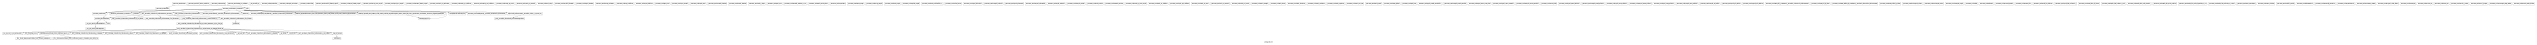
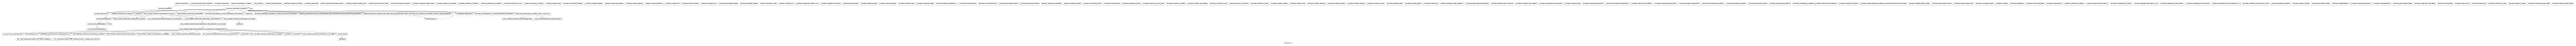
  digraph {
    fontname="Fira Sans"
    label="Call graph: fix_nvt.ll"
    node [fontname="Fira Sans" shape=record]
    edge [fontname="Fira Sans"]
    n1 [label="{_ZNSt11char_traitsIcE6lengthEPKc}"]
    n2 [label="{_ZN9__gnu_cxx11char_traitsIcE6lengthEPKc}"]
    n3 [label="{strlen}"]
    n4 [label="{_ZN9__gnu_cxx11char_traitsIcE2eqERKcS3_}"]
    n5 [label="{_ZN9LAMMPS_NS6FixNVTC2EPNS_6LAMMPSEiPPc}"]
    n6 [label="{_ZN9LAMMPS_NS5FixNHC2EPNS_6LAMMPSEiPPc}"]
    n7 [label="{_ZNSaIcEC1Ev}"]
    n8 [label="{_ZNSt7__cxx1112basic_stringIcSt11char_traitsIcESaIcEEC2IS3_EEPKcRKS3_}"]
    n9 [label="{_ZN9LAMMPS_NS5FixNHD2Ev}"]
    n10 [label="{_ZNSt7__cxx1112basic_stringIcSt11char_traitsIcESaIcEED1Ev}"]
    n11 [label="{_ZN9LAMMPS_NS5Error3allERKNSt7__cxx1112basic_stringIcSt11char_traitsIcESaIcEEEiS8_}"]
    n12 [label="{_ZNSaIcED1Ev}"]
    n13 [label="{_ZN9LAMMPS_NS6Modify11add_computeERKNSt7__cxx1112basic_stringIcSt11char_traitsIcESaIcEEEi}"]
    n14 [label="{_ZN3fmt6v9_lmp7vformatB5cxx11ENS0_17basic_string_viewIcEENS0_17basic_format_argsINS0_20basic_format_contextINS0_8appenderEcEEEE}"]
    n15 [label="{_ZN3fmt6v9_lmp16make_format_argsINS0_20basic_format_contextINS0_8appenderEcEEJRPcS6_EEENS0_16format_arg_storeIT_JDpNSt9remove_cvINSt16remove_referenceIT0_E4typeEE4typeEEEEDpOSB_}"]
    n16 [label="{llvm.memcpy.p0.p0.i64}"]
    n17 [label="{llvm.experimental.noalias.scope.decl}"]
    n18 [label="{_ZN9LAMMPS_NS5utils6strdupERKNSt7__cxx1112basic_stringIcSt11char_traitsIcESaIcEEE}"]
    n19 [label="{_ZStplIcSt11char_traitsIcESaIcEENSt7__cxx1112basic_stringIT_T0_T1_EEOS8_PKS5_}"]
    n20 [label="{_ZNSt7__cxx1112basic_stringIcSt11char_traitsIcESaIcEE13_M_local_dataEv}"]
    n21 [label="{_ZNSt7__cxx1112basic_stringIcSt11char_traitsIcESaIcEE12_Alloc_hiderC1EPcRKS3_}"]
    n22 [label="{_ZNSt7__cxx1112basic_stringIcSt11char_traitsIcESaIcEE12_M_constructIPKcEEvT_S8_}"]
    n23 [label="{_ZNSt7__cxx1112basic_stringIcSt11char_traitsIcESaIcEE12_Alloc_hiderD2Ev}"]
    n24 [label="{_ZNSt7__cxx1112basic_stringIcSt11char_traitsIcESaIcEE6appendEPKc}"]
+   n25 [label="{_ZNSt7__cxx1112basic_stringIcSt11char_traitsIcESaIcEEC1EOS4_}"]
    n26 [label="{_ZNSt7__cxx1112basic_stringIcSt11char_traitsIcESaIcEE16_M_construct_auxIPKcEEvT_S8_St12__false_type}"]
    n27 [label="{_ZNSaIcED2Ev}"]
    n28 [label="{_ZN9LAMMPS_NS3Fix9init_listEiPNS_9NeighListE}"]
    n29 [label="{_ZN9LAMMPS_NS5FixNH5setupEi}"]
    n30 [label="{_ZN9LAMMPS_NS3Fix18setup_pre_exchangeEv}"]
    n31 [label="{_ZNSt7__cxx1112basic_stringIcSt11char_traitsIcESaIcEE12_M_constructIPKcEEvT_S8_St20forward_iterator_tag}"]
    n32 [label="{__gxx_personality_v0}"]
    n33 [label="{_ZN9LAMMPS_NS6FixNVTD2Ev}"]
    n34 [label="{_ZN9LAMMPS_NS6FixNVTD0Ev}"]
    n35 [label="{_ZdlPv}"]
    n36 [label="{_ZN9LAMMPS_NS5FixNH7setmaskEv}"]
    n37 [label="{_ZN9LAMMPS_NS3Fix16post_constructorEv}"]
    n38 [label="{_ZN9LAMMPS_NS5FixNH4initEv}"]
    n39 [label="{_ZN9LAMMPS_NS5FixNH23initial_integrate_respaEiii}"]
    n40 [label="{_ZN9LAMMPS_NS3Fix20post_integrate_respaEii}"]
    n41 [label="{_ZN9LAMMPS_NS5FixNH15pre_force_respaEiii}"]
    n42 [label="{_ZN9LAMMPS_NS3Fix16post_force_respaEiii}"]
    n43 [label="{_ZN9LAMMPS_NS5FixNH21final_integrate_respaEii}"]
    n44 [label="{_ZN9LAMMPS_NS3Fix16min_pre_exchangeEv}"]
    n45 [label="{_ZN9LAMMPS_NS3Fix18setup_pre_neighborEv}"]
    n46 [label="{_ZN9LAMMPS_NS3Fix19setup_post_neighborEv}"]
    n47 [label="{_ZN9LAMMPS_NS3Fix15setup_pre_forceEi}"]
    n48 [label="{_ZN9LAMMPS_NS3Fix17setup_pre_reverseEii}"]
    n49 [label="{_ZN9LAMMPS_NS3Fix9min_setupEi}"]
    n50 [label="{_ZN9LAMMPS_NS5FixNH17initial_integrateEi}"]
    n51 [label="{_ZN9LAMMPS_NS3Fix14post_integrateEv}"]
    n52 [label="{_ZN9LAMMPS_NS5FixNH12pre_exchangeEv}"]
    n53 [label="{_ZN9LAMMPS_NS3Fix12pre_neighborEv}"]
    n54 [label="{_ZN9LAMMPS_NS3Fix13post_neighborEv}"]
    n55 [label="{_ZN9LAMMPS_NS3Fix9pre_forceEi}"]
    n56 [label="{_ZN9LAMMPS_NS3Fix11pre_reverseEii}"]
    n57 [label="{_ZN9LAMMPS_NS3Fix10post_forceEi}"]
    n58 [label="{_ZN9LAMMPS_NS5FixNH15final_integrateEv}"]
    n59 [label="{_ZN9LAMMPS_NS3Fix15fused_integrateEi}"]
    n60 [label="{_ZN9LAMMPS_NS3Fix11end_of_stepEv}"]
    n61 [label="{_ZN9LAMMPS_NS3Fix8post_runEv}"]
    n62 [label="{_ZN9LAMMPS_NS5FixNH13write_restartEP8_IO_FILE}"]
    n63 [label="{_ZN9LAMMPS_NS3Fix18write_restart_fileEPKc}"]
    n64 [label="{_ZN9LAMMPS_NS5FixNH7restartEPc}"]
    n65 [label="{_ZN9LAMMPS_NS3Fix11grow_arraysEi}"]
    n66 [label="{_ZN9LAMMPS_NS3Fix11copy_arraysEiii}"]
    n67 [label="{_ZN9LAMMPS_NS3Fix10set_arraysEi}"]
    n68 [label="{_ZN9LAMMPS_NS3Fix13update_arraysEii}"]
    n69 [label="{_ZN9LAMMPS_NS3Fix12set_moleculeEiiiPdS1_S1_}"]
    n70 [label="{_ZN9LAMMPS_NS3Fix11clear_bonusEv}"]
    n71 [label="{_ZN9LAMMPS_NS3Fix11pack_borderEiPiPd}"]
    n72 [label="{_ZN9LAMMPS_NS3Fix13unpack_borderEiiPd}"]
    n73 [label="{_ZN9LAMMPS_NS3Fix13pack_exchangeEiPd}"]
    n74 [label="{_ZN9LAMMPS_NS3Fix15unpack_exchangeEiPd}"]
    n75 [label="{_ZN9LAMMPS_NS3Fix12pack_restartEiPd}"]
    n76 [label="{_ZN9LAMMPS_NS3Fix14unpack_restartEii}"]
    n77 [label="{_ZN9LAMMPS_NS3Fix12size_restartEi}"]
    n78 [label="{_ZN9LAMMPS_NS3Fix15maxsize_restartEv}"]
    n79 [label="{_ZN9LAMMPS_NS3Fix21setup_pre_force_respaEii}"]
    n80 [label="{_ZN9__gnu_cxx17__is_null_pointerIKcEEbPT_}"]
    n81 [label="{_ZSt19__throw_logic_errorPKc}"]
    n82 [label="{_ZSt8distanceIPKcENSt15iterator_traitsIT_E15difference_typeES3_S3_}"]
    n83 [label="{_ZNSt7__cxx1112basic_stringIcSt11char_traitsIcESaIcEE9_M_createERmm}"]
    n84 [label="{_ZNSt7__cxx1112basic_stringIcSt11char_traitsIcESaIcEE7_M_dataEPc}"]
    n85 [label="{_ZNSt7__cxx1112basic_stringIcSt11char_traitsIcESaIcEE11_M_capacityEm}"]
    n86 [label="{_ZNKSt7__cxx1112basic_stringIcSt11char_traitsIcESaIcEE7_M_dataEv}"]
    n87 [label="{_ZNSt7__cxx1112basic_stringIcSt11char_traitsIcESaIcEE13_S_copy_charsEPcPKcS7_}"]
    n88 [label="{__cxa_begin_catch}"]
    n89 [label="{_ZNSt7__cxx1112basic_stringIcSt11char_traitsIcESaIcEE10_M_disposeEv}"]
    n90 [label="{__cxa_rethrow}"]
    n91 [label="{__cxa_end_catch}"]
    n92 [label="{_ZNSt7__cxx1112basic_stringIcSt11char_traitsIcESaIcEE13_M_set_lengthEm}"]
    n93 [label="{__clang_call_terminate}"]
    n94 [label="{_ZSt19__iterator_categoryIPKcENSt15iterator_traitsIT_E17iterator_categoryERKS3_}"]
    n95 [label="{_ZSt10__distanceIPKcENSt15iterator_traitsIT_E15difference_typeES3_S3_St26random_access_iterator_tag}"]
    n96 [label="{_ZSt9terminatev}"]
    n97 [label="{_ZN9LAMMPS_NS3Fix16min_pre_neighborEv}"]
    n98 [label="{_ZN9LAMMPS_NS3Fix17min_post_neighborEv}"]
    n99 [label="{_ZN9LAMMPS_NS3Fix13min_pre_forceEi}"]
    n100 [label="{_ZN9LAMMPS_NS3Fix15min_pre_reverseEii}"]
    n101 [label="{_ZN9LAMMPS_NS3Fix14min_post_forceEi}"]
    n102 [label="{_ZN9LAMMPS_NS3Fix10min_energyEPd}"]
    n103 [label="{_ZN9LAMMPS_NS3Fix9min_storeEv}"]
    n104 [label="{_ZN9LAMMPS_NS3Fix14min_clearstoreEv}"]
    n105 [label="{_ZN9LAMMPS_NS3Fix13min_pushstoreEv}"]
    n106 [label="{_ZN9LAMMPS_NS3Fix12min_popstoreEv}"]
    n107 [label="{_ZN9LAMMPS_NS3Fix13min_reset_refEv}"]
    n108 [label="{_ZN9LAMMPS_NS3Fix8min_stepEdPd}"]
    n109 [label="{_ZN9LAMMPS_NS3Fix9max_alphaEPd}"]
    n110 [label="{_ZN9LAMMPS_NS3Fix7min_dofEv}"]
    n111 [label="{_ZN9LAMMPS_NS3Fix17pack_forward_commEiPiPdiS1_}"]
    n112 [label="{_ZN9LAMMPS_NS3Fix19unpack_forward_commEiiPd}"]
    n113 [label="{_ZN9LAMMPS_NS3Fix22pack_reverse_comm_sizeEii}"]
    n114 [label="{_ZN9LAMMPS_NS3Fix17pack_reverse_commEiiPd}"]
    n115 [label="{_ZN9LAMMPS_NS3Fix19unpack_reverse_commEiPiPd}"]
    n116 [label="{_ZN9LAMMPS_NS3Fix10reset_gridEv}"]
    n117 [label="{_ZN9LAMMPS_NS3Fix17pack_forward_gridEiPviPi}"]
    n118 [label="{_ZN9LAMMPS_NS3Fix19unpack_forward_gridEiPviPi}"]
    n119 [label="{_ZN9LAMMPS_NS3Fix17pack_reverse_gridEiPviPi}"]
    n120 [label="{_ZN9LAMMPS_NS3Fix19unpack_reverse_gridEiPviPi}"]
    n121 [label="{_ZN9LAMMPS_NS3Fix15pack_remap_gridEiPviPi}"]
    n122 [label="{_ZN9LAMMPS_NS3Fix17unpack_remap_gridEiPviPi}"]
    n123 [label="{_ZN9LAMMPS_NS3Fix16unpack_read_gridEiPc}"]
    n124 [label="{_ZN9LAMMPS_NS3Fix15pack_write_gridEiPv}"]
    n125 [label="{_ZN9LAMMPS_NS3Fix17unpack_write_gridEiPvPi}"]
    n126 [label="{_ZN9LAMMPS_NS3Fix16get_grid_by_nameERKNSt7__cxx1112basic_stringIcSt11char_traitsIcESaIcEEERi}"]
    n127 [label="{_ZN9LAMMPS_NS3Fix17get_grid_by_indexEi}"]
    n128 [label="{_ZN9LAMMPS_NS3Fix20get_griddata_by_nameEiRKNSt7__cxx1112basic_stringIcSt11char_traitsIcESaIcEEERi}"]
    n129 [label="{_ZN9LAMMPS_NS3Fix21get_griddata_by_indexEi}"]
    n130 [label="{_ZN9LAMMPS_NS5FixNH14compute_scalarEv}"]
    n131 [label="{_ZN9LAMMPS_NS5FixNH14compute_vectorEi}"]
    n132 [label="{_ZN9LAMMPS_NS3Fix13compute_arrayEii}"]
    n133 [label="{_ZN9LAMMPS_NS3Fix3dofEi}"]
    n134 [label="{_ZN9LAMMPS_NS3Fix6deformEi}"]
    n135 [label="{_ZN9LAMMPS_NS5FixNH12reset_targetEd}"]
    n136 [label="{_ZN9LAMMPS_NS5FixNH8reset_dtEv}"]
    n137 [label="{_ZN9LAMMPS_NS3Fix16read_data_headerEPc}"]
    n138 [label="{_ZN9LAMMPS_NS3Fix17read_data_sectionEPciS1_i}"]
    n139 [label="{_ZN9LAMMPS_NS3Fix20read_data_skip_linesEPc}"]
    n140 [label="{_ZN9LAMMPS_NS3Fix17write_data_headerEP8_IO_FILEi}"]
    n141 [label="{_ZN9LAMMPS_NS3Fix23write_data_section_sizeEiRiS1_}"]
    n142 [label="{_ZN9LAMMPS_NS3Fix23write_data_section_packEiPPd}"]
    n143 [label="{_ZN9LAMMPS_NS3Fix26write_data_section_keywordEiP8_IO_FILE}"]
    n144 [label="{_ZN9LAMMPS_NS3Fix18write_data_sectionEiP8_IO_FILEiPPdi}"]
    n145 [label="{_ZN9LAMMPS_NS3Fix13zero_momentumEv}"]
    n146 [label="{_ZN9LAMMPS_NS3Fix13zero_rotationEv}"]
    n147 [label="{_ZN9LAMMPS_NS3Fix15rebuild_specialEv}"]
    n148 [label="{_ZN9LAMMPS_NS3Fix5imageERPiRPPd}"]
    n149 [label="{_ZN9LAMMPS_NS5FixNH12modify_paramEiPPc}"]
    n150 [label="{_ZN9LAMMPS_NS5FixNH7extractEPKcRi}"]
    n151 [label="{_ZN9LAMMPS_NS5FixNH12memory_usageEv}"]
    n152 [label="{_ZN9LAMMPS_NS5FixNH17pack_restart_dataEPd}"]
    n153 [label="{_ZN9LAMMPS_NS5FixNH5remapEv}"]
    n154 [label="{_ZN9LAMMPS_NS5FixNH5nve_xEv}"]
    n155 [label="{_ZN9LAMMPS_NS5FixNH5nve_vEv}"]
    n156 [label="{_ZN9LAMMPS_NS5FixNH10nh_v_pressEv}"]
    n157 [label="{_ZN9LAMMPS_NS5FixNH9nh_v_tempEv}"]
    n158 [label="{_ZN9LAMMPS_NS5FixNH19compute_temp_targetEv}"]
    n159 [label="{_ZN9LAMMPS_NS5FixNH19size_restart_globalEv}"]
    n1 -> n2
    n1 -> n3
    n2 -> n4
    n5 -> n1
    n5 -> n6
    n5 -> n7
    n5 -> n8
    n5 -> n9
    n5 -> n10
    n5 -> n11
    n5 -> n12
    n5 -> n13
    n5 -> n14
    n5 -> n15
    n5 -> n16
    n5 -> n17
    n5 -> n18
    n5 -> n19
    n8 -> n1
    n8 -> n20
    n8 -> n21
    n8 -> n22
    n8 -> n23
    n15 -> n16
    n19 -> n24
+   n19 -> n25
    n22 -> n26
    n23 -> n27
    n26 -> n31
    n31 -> n80
    n31 -> n81
    n31 -> n82
    n31 -> n83
    n31 -> n84
    n31 -> n85
    n31 -> n86
    n31 -> n87
    n31 -> n88
    n31 -> n89
    n31 -> n90
    n31 -> n91
    n31 -> n92
    n31 -> n93
    n33 -> n9
    n34 -> n33
    n34 -> n35
    n82 -> n94
    n82 -> n95
    n93 -> n96
  }
